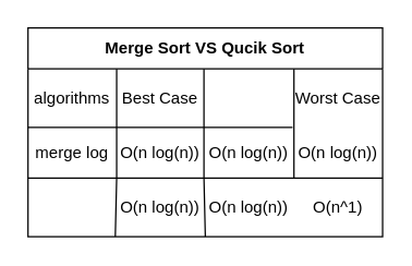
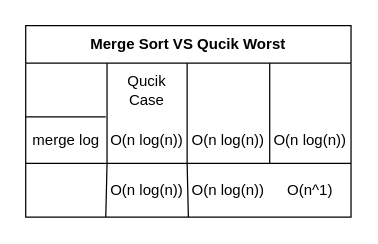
  <mxCell id="0" />
  <mxCell id="1" parent="0" />
- <mxCell id="2" value="Merge Sort VS Qucik Sort" style="shape=table;html=1;whiteSpace=wrap;startSize=30;container=1;collapsible=0;childLayout=tableLayout;fontStyle=1;align=center;" vertex="1" parent="1"><mxGeometry x="20" y="20" width="260" height="153" as="geometry" /></mxCell>
+ <mxCell id="2" value="Merge Sort VS Qucik Worst" style="shape=table;html=1;whiteSpace=wrap;startSize=30;container=1;collapsible=0;childLayout=tableLayout;fontStyle=1;align=center;" vertex="1" parent="1"><mxGeometry x="20" y="20" width="260" height="153" as="geometry" /></mxCell>
  <mxCell id="3" value="" style="shape=partialRectangle;html=1;whiteSpace=wrap;collapsible=0;dropTarget=0;pointerEvents=0;fillColor=none;top=0;left=0;bottom=0;right=0;points=[[0,0.5],[1,0.5]];portConstraint=eastwest;" vertex="1" parent="2"><mxGeometry y="30" width="260" height="43" as="geometry" /></mxCell>
- <mxCell id="4" value="algorithms" style="shape=partialRectangle;html=1;whiteSpace=wrap;connectable=0;fillColor=none;top=0;left=0;bottom=0;right=0;overflow=hidden;" vertex="1" parent="3"><mxGeometry width="65" height="43" as="geometry" /></mxCell>
- <mxCell id="5" value="Best Case" style="shape=partialRectangle;html=1;whiteSpace=wrap;connectable=0;fillColor=none;top=0;left=0;bottom=0;right=0;overflow=hidden;" vertex="1" parent="3"><mxGeometry x="65" width="64" height="43" as="geometry" /></mxCell>
- <mxCell id="6" value="Worst Case" style="shape=partialRectangle;html=1;whiteSpace=wrap;connectable=0;fillColor=none;top=0;left=0;bottom=0;right=0;overflow=hidden;" vertex="1" parent="3"><mxGeometry x="195" width="65" height="43" as="geometry" /></mxCell>
+ <mxCell id="5" value="Qucik Case" style="shape=partialRectangle;html=1;whiteSpace=wrap;connectable=0;fillColor=none;top=0;left=0;bottom=0;right=0;overflow=hidden;" vertex="1" parent="3"><mxGeometry x="65" width="64" height="43" as="geometry" /></mxCell>
  <mxCell id="7" value="" style="shape=partialRectangle;html=1;whiteSpace=wrap;collapsible=0;dropTarget=0;pointerEvents=0;fillColor=none;top=0;left=0;bottom=0;right=0;points=[[0,0.5],[1,0.5]];portConstraint=eastwest;" vertex="1" parent="2"><mxGeometry y="73" width="260" height="37" as="geometry" /></mxCell>
  <mxCell id="8" value="merge log" style="shape=partialRectangle;html=1;whiteSpace=wrap;connectable=0;fillColor=none;top=0;left=0;bottom=0;right=0;overflow=hidden;" vertex="1" parent="7"><mxGeometry width="65" height="37" as="geometry" /></mxCell>
  <mxCell id="9" value="O(n log(n))" style="shape=partialRectangle;html=1;whiteSpace=wrap;connectable=0;fillColor=none;top=0;left=0;bottom=0;right=0;overflow=hidden;" vertex="1" parent="7"><mxGeometry x="65" width="64" height="37" as="geometry" /></mxCell>
  <mxCell id="10" value="&lt;span&gt;O(n log(n))&lt;/span&gt;" style="shape=partialRectangle;html=1;whiteSpace=wrap;connectable=0;fillColor=none;top=0;left=0;bottom=0;right=0;overflow=hidden;" vertex="1" parent="7"><mxGeometry x="129" width="66" height="37" as="geometry" /></mxCell>
  <mxCell id="11" value="&lt;span&gt;O(n log(n))&lt;/span&gt;" style="shape=partialRectangle;html=1;whiteSpace=wrap;connectable=0;fillColor=none;top=0;left=0;bottom=0;right=0;overflow=hidden;" vertex="1" parent="7"><mxGeometry x="195" width="65" height="37" as="geometry" /></mxCell>
  <mxCell id="12" value="" style="shape=partialRectangle;html=1;whiteSpace=wrap;collapsible=0;dropTarget=0;pointerEvents=0;fillColor=none;top=0;left=0;bottom=0;right=0;points=[[0,0.5],[1,0.5]];portConstraint=eastwest;" vertex="1" parent="2"><mxGeometry y="110" width="260" height="43" as="geometry" /></mxCell>
  <mxCell id="13" value="&lt;span&gt;O(n log(n))&lt;/span&gt;" style="shape=partialRectangle;html=1;whiteSpace=wrap;connectable=0;fillColor=none;top=0;left=0;bottom=0;right=0;overflow=hidden;" vertex="1" parent="12"><mxGeometry x="65" width="64" height="43" as="geometry" /></mxCell>
  <mxCell id="14" value="&lt;span&gt;O(n log(n))&lt;/span&gt;" style="shape=partialRectangle;html=1;whiteSpace=wrap;connectable=0;fillColor=none;top=0;left=0;bottom=0;right=0;overflow=hidden;" vertex="1" parent="12"><mxGeometry x="129" width="66" height="43" as="geometry" /></mxCell>
  <mxCell id="15" value="&lt;span&gt;O(n^1)&lt;/span&gt;" style="shape=partialRectangle;html=1;whiteSpace=wrap;connectable=0;fillColor=none;top=0;left=0;bottom=0;right=0;overflow=hidden;" vertex="1" parent="12"><mxGeometry x="195" width="65" height="43" as="geometry" /></mxCell>
